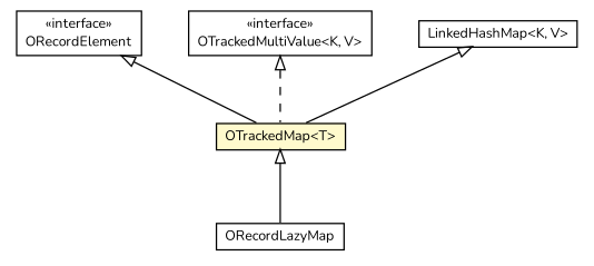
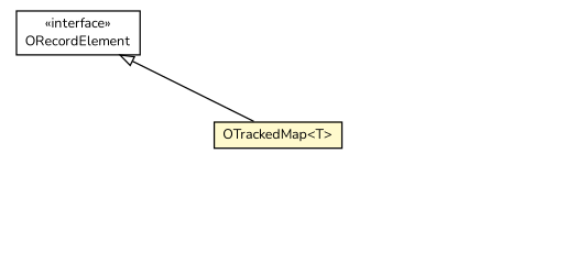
  digraph {
    fontname=Nunito
    nodesep=0.25
    ranksep=0.5
    node [fontcolor=black fontname=Nunito fontsize=10.0 shape=plaintext]
    edge [arrowtail=empty dir=back fontname=Nunito fontsize=10 headport=p labelfontname=Helvetica labelfontsize=10 tailport=p]
-   n1 [label=<<table title="com.orientechnologies.orient.core.db.record.ORecordLazyMap" border="0" cellborder="1" cellspacing="0" cellpadding="2" port="p" href="./ORecordLazyMap.html"> 		<tr><td><table border="0" cellspacing="0" cellpadding="1"> <tr><td align="center" balign="center"> ORecordLazyMap </td></tr> 		</table></td></tr> 		</table>>]
    n2 [label=<<table title="com.orientechnologies.orient.core.db.record.ORecordElement" border="0" cellborder="1" cellspacing="0" cellpadding="2" port="p" href="./ORecordElement.html"> 		<tr><td><table border="0" cellspacing="0" cellpadding="1"> <tr><td align="center" balign="center"> &#171;interface&#187; </td></tr> <tr><td align="center" balign="center"> ORecordElement </td></tr> 		</table></td></tr> 		</table>>]
    n3 [label=<<table title="com.orientechnologies.orient.core.db.record.OTrackedMap" border="0" cellborder="1" cellspacing="0" cellpadding="2" port="p" bgcolor="lemonChiffon" href="./OTrackedMap.html"> 		<tr><td><table border="0" cellspacing="0" cellpadding="1"> <tr><td align="center" balign="center"> OTrackedMap&lt;T&gt; </td></tr> 		</table></td></tr> 		</table>>]
-   n4 [label=<<table title="com.orientechnologies.orient.core.db.record.OTrackedMultiValue" border="0" cellborder="1" cellspacing="0" cellpadding="2" port="p" href="./OTrackedMultiValue.html"> 		<tr><td><table border="0" cellspacing="0" cellpadding="1"> <tr><td align="center" balign="center"> &#171;interface&#187; </td></tr> <tr><td align="center" balign="center"> OTrackedMultiValue&lt;K, V&gt; </td></tr> 		</table></td></tr> 		</table>>]
-   n5 [label=<<table title="java.util.LinkedHashMap" border="0" cellborder="1" cellspacing="0" cellpadding="2" port="p" href="http://java.sun.com/j2se/1.4.2/docs/api/java/util/LinkedHashMap.html"> 		<tr><td><table border="0" cellspacing="0" cellpadding="1"> <tr><td align="center" balign="center"> LinkedHashMap&lt;K, V&gt; </td></tr> 		</table></td></tr> 		</table>>]
    n2 -> n3 [style=solid]
-   n3 -> n1
-   n4 -> n3 [style=dashed]
-   n5 -> n3
  }
